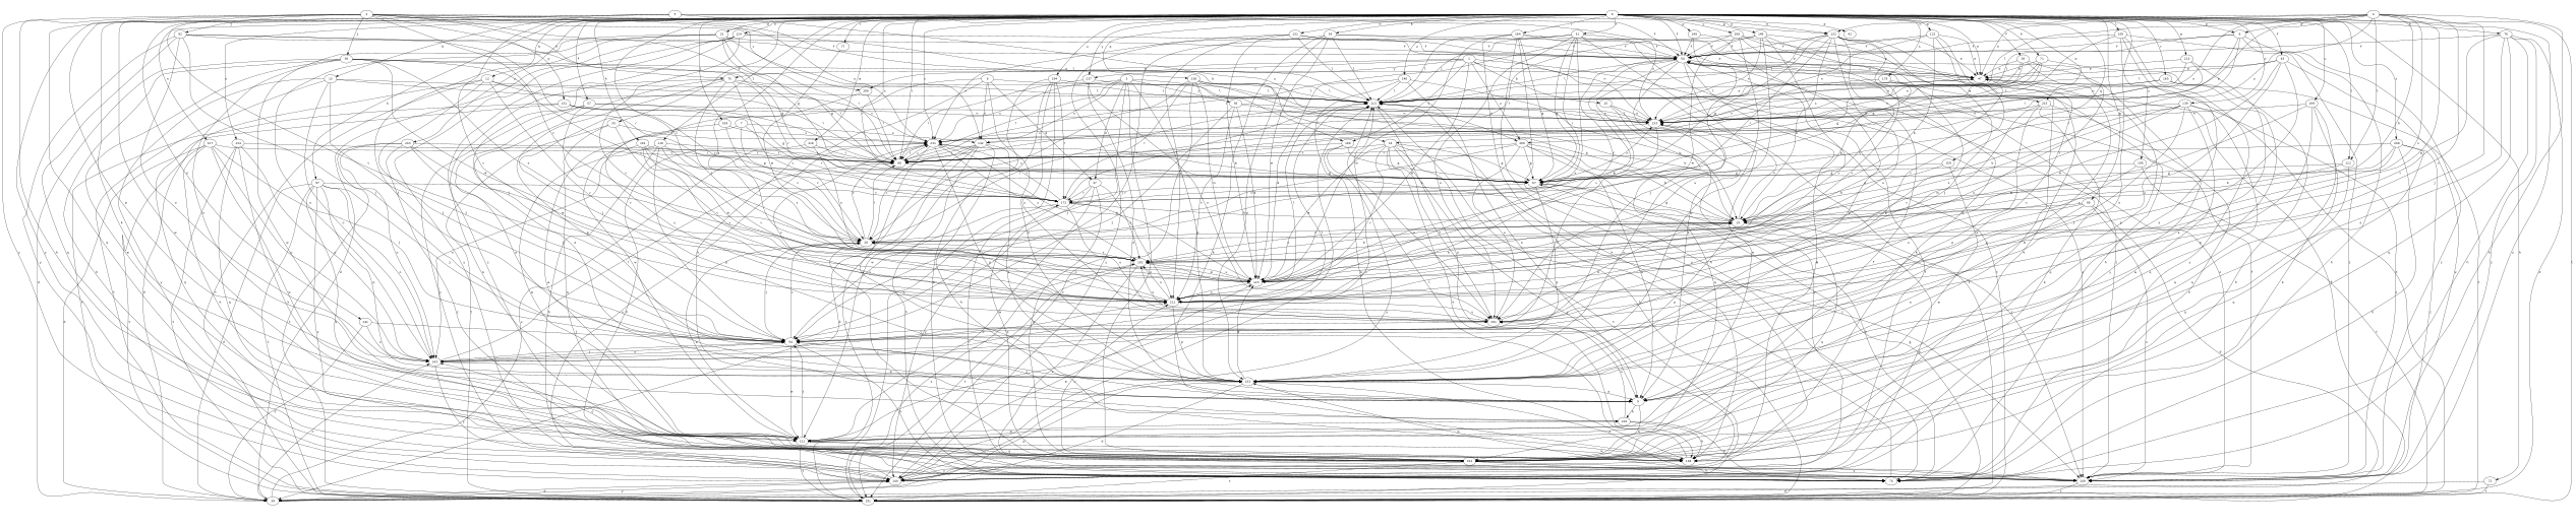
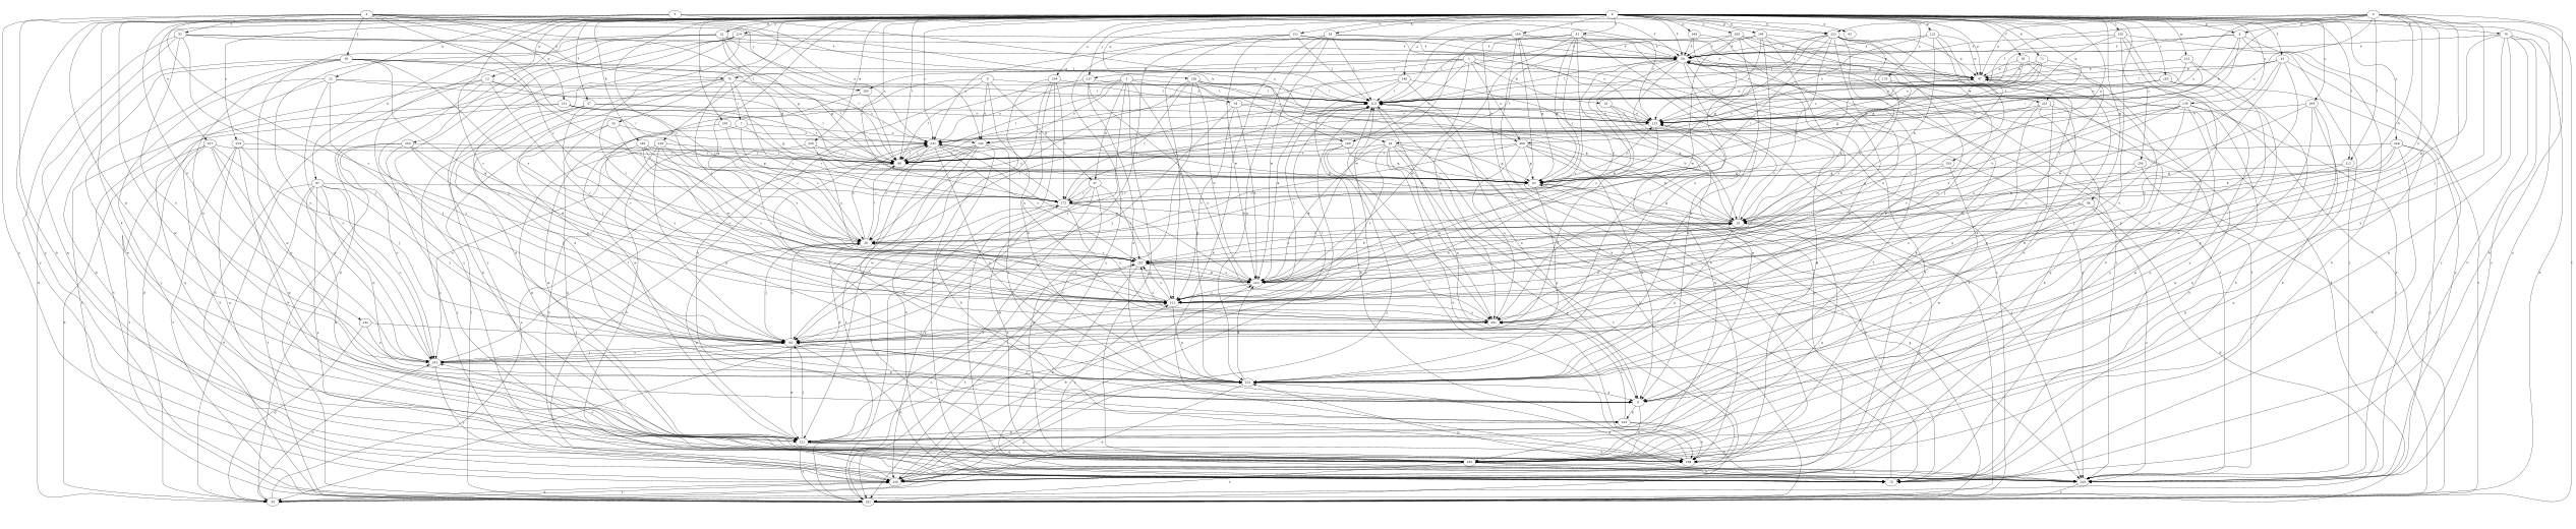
  strict digraph {
    fontname="Source Code Pro"
    node [fontname="Source Code Pro"]
    edge [fontname="Source Code Pro"]
    0
    8
    12
    13
    28
    31
    35
    42
    47
    49
    56
    57
    58
    66
    70
    71
-   72
-   77
    81
    86
    97
    98
    101
    103
    105
    108
    110
    112
    122
    123
    124
    127
    131
    132
    134
    139
    141
    148
    149
    158
    159
    164
    165
    172
    179
    191
    194
    196
    199
    208
    213
    215
    216
    221
    231
    237
    243
    246
    248
    249
    76
    113
    211
    94
    38
    240
    143
    182
    67
    162
    9
    152
    201
    133
    104
    19
    1
    15
    75
    180
    200
    209
    2
    18
    90
    92
    142
    151
    3
    37
    93
    4
    5
    6
    7
    0 -> 8 [label=a]
    0 -> 12 [label=b]
    0 -> 13 [label=b]
    0 -> 28 [label=c]
    0 -> 31 [label=d]
    0 -> 35 [label=d]
    0 -> 42 [label=e]
    0 -> 47 [label=e]
    0 -> 49 [label=f]
    0 -> 56 [label=f]
    0 -> 57 [label=f]
    0 -> 58 [label=f]
    0 -> 66 [label=g]
    0 -> 70 [label=h]
    0 -> 71 [label=h]
-   0 -> 72 [label=h]
-   0 -> 77 [label=i]
    0 -> 81 [label=i]
    0 -> 86 [label=i]
    0 -> 97 [label=k]
    0 -> 98 [label=k]
    0 -> 101 [label=k]
    0 -> 103 [label=k]
    0 -> 105 [label=l]
    0 -> 108 [label=l]
    0 -> 110 [label=l]
    0 -> 112 [label=l]
    0 -> 122 [label=m]
    0 -> 123 [label=m]
    0 -> 124 [label=n]
    0 -> 127 [label=n]
    0 -> 131 [label=n]
    0 -> 132 [label=n]
    0 -> 134 [label=o]
    0 -> 139 [label=o]
    0 -> 141 [label=o]
    0 -> 148 [label=p]
    0 -> 149 [label=p]
    0 -> 158 [label=q]
    0 -> 159 [label=q]
    0 -> 164 [label=r]
    0 -> 165 [label=r]
    0 -> 172 [label=r]
    0 -> 179 [label=s]
    0 -> 191 [label=t]
    0 -> 194 [label=u]
    0 -> 196 [label=u]
    0 -> 199 [label=u]
    0 -> 208 [label=v]
    0 -> 213 [label=w]
    0 -> 215 [label=w]
    0 -> 216 [label=w]
    0 -> 221 [label=w]
    0 -> 231 [label=x]
    0 -> 237 [label=y]
    0 -> 243 [label=z]
    0 -> 246 [label=z]
    0 -> 248 [label=z]
    0 -> 249 [label=z]
    8 -> 58 [label=f]
    8 -> 86 [label=i]
    8 -> 172 [label=r]
    8 -> 249 [label=z]
    8 -> 76 [label=h]
    8 -> 113 [label=l]
    12 -> 86 [label=i]
    12 -> 191 [label=t]
    12 -> 113 [label=l]
    12 -> 211 [label=v]
    12 -> 94 [label=j]
    12 -> 38 [label=d]
    13 -> 191 [label=t]
    13 -> 231 [label=x]
    13 -> 113 [label=l]
    13 -> 94 [label=j]
    13 -> 240 [label=y]
    13 -> 143 [label=o]
    28 -> 58 [label=f]
    28 -> 86 [label=i]
    28 -> 221 [label=w]
    28 -> 231 [label=x]
    28 -> 113 [label=l]
    28 -> 94 [label=j]
    28 -> 182 [label=s]
    31 -> 58 [label=f]
    31 -> 86 [label=i]
    31 -> 221 [label=w]
    31 -> 231 [label=x]
    31 -> 94 [label=j]
    31 -> 143 [label=o]
    31 -> 67 [label=g]
    35 -> 191 [label=t]
    35 -> 231 [label=x]
    35 -> 211 [label=v]
    35 -> 162 [label=q]
    47 -> 113 [label=l]
    47 -> 162 [label=q]
    47 -> 9 [label=a]
    49 -> 47 [label=e]
    49 -> 123 [label=m]
    49 -> 249 [label=z]
    49 -> 113 [label=l]
    49 -> 152 [label=p]
    49 -> 201 [label=u]
    56 -> 47 [label=e]
    56 -> 240 [label=y]
    56 -> 67 [label=g]
    56 -> 201 [label=u]
    56 -> 133 [label=n]
    57 -> 86 [label=i]
    57 -> 211 [label=v]
    57 -> 240 [label=y]
    57 -> 9 [label=a]
    57 -> 133 [label=n]
    58 -> 47 [label=e]
    58 -> 123 [label=m]
    58 -> 221 [label=w]
    58 -> 249 [label=z]
    58 -> 113 [label=l]
    58 -> 211 [label=v]
    58 -> 9 [label=a]
    58 -> 104 [label=k]
    66 -> 249 [label=z]
    66 -> 38 [label=d]
    66 -> 9 [label=a]
    66 -> 201 [label=u]
    66 -> 19 [label=b]
    70 -> 58 [label=f]
    70 -> 249 [label=z]
    70 -> 76 [label=h]
    70 -> 211 [label=v]
    70 -> 38 [label=d]
    70 -> 162 [label=q]
    70 -> 9 [label=a]
    71 -> 47 [label=e]
    71 -> 86 [label=i]
    71 -> 191 [label=t]
    71 -> 231 [label=x]
    71 -> 133 [label=n]
-   72 -> 191 [label=t]
-   72 -> 38 [label=d]
-   77 -> 123 [label=m]
    81 -> 58 [label=f]
    81 -> 172 [label=r]
    81 -> 191 [label=t]
    81 -> 231 [label=x]
    81 -> 249 [label=z]
    81 -> 113 [label=l]
    81 -> 211 [label=v]
    81 -> 67 [label=g]
    81 -> 201 [label=u]
    86 -> 231 [label=x]
    86 -> 67 [label=g]
    97 -> 172 [label=r]
    97 -> 191 [label=t]
    97 -> 249 [label=z]
    97 -> 94 [label=j]
    97 -> 38 [label=d]
    97 -> 143 [label=o]
    97 -> 152 [label=p]
    97 -> 104 [label=k]
    98 -> 47 [label=e]
    98 -> 58 [label=f]
    98 -> 123 [label=m]
    98 -> 113 [label=l]
    98 -> 94 [label=j]
    98 -> 152 [label=p]
    98 -> 104 [label=k]
    101 -> 86 [label=i]
    101 -> 123 [label=m]
    101 -> 221 [label=w]
    101 -> 211 [label=v]
    101 -> 67 [label=g]
    103 -> 221 [label=w]
    103 -> 76 [label=h]
    103 -> 201 [label=u]
    103 -> 104 [label=k]
    105 -> 58 [label=f]
    105 -> 249 [label=z]
    105 -> 240 [label=y]
    105 -> 143 [label=o]
    105 -> 67 [label=g]
    105 -> 9 [label=a]
    108 -> 28 [label=c]
    108 -> 231 [label=x]
    108 -> 201 [label=u]
    110 -> 86 [label=i]
    110 -> 76 [label=h]
    110 -> 211 [label=v]
    110 -> 143 [label=o]
    110 -> 182 [label=s]
    110 -> 152 [label=p]
    112 -> 28 [label=c]
    112 -> 67 [label=g]
    112 -> 162 [label=q]
    122 -> 47 [label=e]
    122 -> 58 [label=f]
    122 -> 211 [label=v]
    122 -> 133 [label=n]
    122 -> 104 [label=k]
    122 -> 19 [label=b]
    123 -> 47 [label=e]
    123 -> 211 [label=v]
    123 -> 182 [label=s]
    123 -> 19 [label=b]
    124 -> 58 [label=f]
    124 -> 249 [label=z]
    124 -> 113 [label=l]
    124 -> 211 [label=v]
    124 -> 94 [label=j]
    124 -> 38 [label=d]
    124 -> 240 [label=y]
    127 -> 86 [label=i]
    127 -> 191 [label=t]
    127 -> 221 [label=w]
    127 -> 94 [label=j]
    127 -> 38 [label=d]
    127 -> 143 [label=o]
    127 -> 104 [label=k]
    131 -> 58 [label=f]
    131 -> 123 [label=m]
    131 -> 113 [label=l]
    131 -> 211 [label=v]
    131 -> 240 [label=y]
    131 -> 133 [label=n]
    132 -> 47 [label=e]
    132 -> 58 [label=f]
    132 -> 172 [label=r]
    132 -> 76 [label=h]
    132 -> 113 [label=l]
    132 -> 211 [label=v]
    132 -> 94 [label=j]
    132 -> 182 [label=s]
    132 -> 67 [label=g]
    132 -> 201 [label=u]
    132 -> 19 [label=b]
    134 -> 86 [label=i]
    134 -> 191 [label=t]
    134 -> 143 [label=o]
    134 -> 162 [label=q]
    134 -> 104 [label=k]
    139 -> 123 [label=m]
    139 -> 221 [label=w]
    139 -> 249 [label=z]
    139 -> 94 [label=j]
    139 -> 182 [label=s]
    139 -> 162 [label=q]
    139 -> 133 [label=n]
    139 -> 19 [label=b]
    141 -> 94 [label=j]
    141 -> 38 [label=d]
    141 -> 143 [label=o]
    148 -> 58 [label=f]
    148 -> 94 [label=j]
    148 -> 152 [label=p]
    149 -> 58 [label=f]
    149 -> 86 [label=i]
    149 -> 221 [label=w]
    149 -> 211 [label=v]
    149 -> 152 [label=p]
    149 -> 201 [label=u]
    149 -> 133 [label=n]
    158 -> 28 [label=c]
    158 -> 123 [label=m]
    158 -> 172 [label=r]
    158 -> 191 [label=t]
    158 -> 113 [label=l]
    158 -> 133 [label=n]
    158 -> 19 [label=b]
    159 -> 221 [label=w]
    159 -> 67 [label=g]
    159 -> 19 [label=b]
    164 -> 47 [label=e]
    164 -> 58 [label=f]
    164 -> 123 [label=m]
    164 -> 76 [label=h]
    164 -> 113 [label=l]
    164 -> 240 [label=y]
    164 -> 67 [label=g]
    164 -> 104 [label=k]
    165 -> 76 [label=h]
    165 -> 113 [label=l]
    165 -> 162 [label=q]
    165 -> 133 [label=n]
    172 -> 231 [label=x]
    172 -> 113 [label=l]
    172 -> 211 [label=v]
    172 -> 94 [label=j]
    172 -> 162 [label=q]
    172 -> 201 [label=u]
    172 -> 19 [label=b]
    179 -> 215 [label=m]
    179 -> 231 [label=x]
    179 -> 19 [label=b]
    191 -> 58 [label=f]
    191 -> 113 [label=l]
    191 -> 182 [label=s]
    191 -> 67 [label=g]
    194 -> 172 [label=r]
    194 -> 191 [label=t]
    194 -> 221 [label=w]
    194 -> 76 [label=h]
    194 -> 113 [label=l]
    194 -> 201 [label=u]
    196 -> 191 [label=t]
    196 -> 67 [label=g]
    196 -> 201 [label=u]
    199 -> 123 [label=m]
    199 -> 162 [label=q]
    199 -> 152 [label=p]
    199 -> 133 [label=n]
    199 -> 104 [label=k]
    208 -> 47 [label=e]
    208 -> 58 [label=f]
    208 -> 86 [label=i]
    208 -> 123 [label=m]
    208 -> 191 [label=t]
    208 -> 152 [label=p]
    208 -> 104 [label=k]
    213 -> 47 [label=e]
    213 -> 86 [label=i]
    213 -> 9 [label=a]
    213 -> 133 [label=n]
    215 -> 76 [label=h]
    215 -> 211 [label=v]
    215 -> 152 [label=p]
    215 -> 133 [label=n]
    215 -> 104 [label=k]
    216 -> 86 [label=i]
    216 -> 76 [label=h]
    216 -> 182 [label=s]
    221 -> 191 [label=t]
    221 -> 113 [label=l]
    221 -> 94 [label=j]
    221 -> 162 [label=q]
    221 -> 104 [label=k]
    231 -> 86 [label=i]
    231 -> 123 [label=m]
    231 -> 182 [label=s]
    231 -> 9 [label=a]
    231 -> 152 [label=p]
    237 -> 86 [label=i]
    237 -> 113 [label=l]
    237 -> 9 [label=a]
    237 -> 201 [label=u]
    243 -> 86 [label=i]
    243 -> 123 [label=m]
    243 -> 191 [label=t]
    243 -> 249 [label=z]
    243 -> 94 [label=j]
    243 -> 143 [label=o]
    246 -> 123 [label=m]
    246 -> 113 [label=l]
    246 -> 9 [label=a]
    246 -> 104 [label=k]
    246 -> 19 [label=b]
    248 -> 86 [label=i]
    248 -> 249 [label=z]
    248 -> 76 [label=h]
    248 -> 182 [label=s]
    248 -> 162 [label=q]
    248 -> 19 [label=b]
    249 -> 58 [label=f]
    249 -> 172 [label=r]
    249 -> 191 [label=t]
    249 -> 152 [label=p]
    76 -> 113 [label=l]
    113 -> 47 [label=e]
    113 -> 9 [label=a]
    113 -> 133 [label=n]
    211 -> 28 [label=c]
    211 -> 113 [label=l]
    211 -> 182 [label=s]
    211 -> 152 [label=p]
    211 -> 201 [label=u]
    94 -> 28 [label=c]
    94 -> 221 [label=w]
    94 -> 76 [label=h]
    94 -> 143 [label=o]
    38 -> 231 [label=x]
    38 -> 240 [label=y]
    38 -> 143 [label=o]
    38 -> 152 [label=p]
    240 -> 58 [label=f]
    240 -> 123 [label=m]
    240 -> 231 [label=x]
    240 -> 113 [label=l]
    240 -> 38 [label=d]
    240 -> 19 [label=b]
    143 -> 86 [label=i]
    143 -> 113 [label=l]
    143 -> 211 [label=v]
    143 -> 94 [label=j]
    143 -> 240 [label=y]
    143 -> 152 [label=p]
    182 -> 123 [label=m]
    182 -> 191 [label=t]
    182 -> 249 [label=z]
    182 -> 19 [label=b]
    67 -> 172 [label=r]
    67 -> 76 [label=h]
    67 -> 152 [label=p]
    67 -> 133 [label=n]
    162 -> 28 [label=c]
    162 -> 58 [label=f]
    162 -> 191 [label=t]
    162 -> 249 [label=z]
    162 -> 76 [label=h]
    162 -> 211 [label=v]
    162 -> 143 [label=o]
    9 -> 103 [label=k]
    9 -> 94 [label=j]
    9 -> 162 [label=q]
    152 -> 47 [label=e]
    152 -> 123 [label=m]
    152 -> 249 [label=z]
    152 -> 38 [label=d]
    152 -> 9 [label=a]
    152 -> 133 [label=n]
    201 -> 231 [label=x]
    201 -> 94 [label=j]
    201 -> 182 [label=s]
    201 -> 19 [label=b]
    133 -> 231 [label=x]
    133 -> 113 [label=l]
    133 -> 143 [label=o]
    104 -> 113 [label=l]
    104 -> 240 [label=y]
    19 -> 28 [label=c]
    19 -> 231 [label=x]
    19 -> 182 [label=s]
    19 -> 67 [label=g]
    19 -> 162 [label=q]
    19 -> 152 [label=p]
    19 -> 133 [label=n]
    1 -> 123 [label=m]
    1 -> 191 [label=t]
    1 -> 237 [label=y]
    1 -> 249 [label=z]
    1 -> 15 [label=b]
    1 -> 75 [label=h]
    1 -> 180 [label=s]
    1 -> 200 [label=u]
    1 -> 209 [label=v]
    15 -> 240 [label=y]
    15 -> 162 [label=q]
    15 -> 133 [label=n]
    75 -> 28 [label=c]
-   75 -> 172 [label=r]
+   75 -> 7 [label=r]
    75 -> 113 [label=l]
    75 -> 182 [label=s]
    75 -> 9 [label=a]
    75 -> 152 [label=p]
    75 -> 104 [label=k]
    180 -> 86 [label=i]
    180 -> 240 [label=y]
    180 -> 67 [label=g]
    180 -> 201 [label=u]
    200 -> 28 [label=c]
    200 -> 86 [label=i]
    200 -> 249 [label=z]
    200 -> 67 [label=g]
    200 -> 9 [label=a]
    200 -> 201 [label=u]
    200 -> 19 [label=b]
    209 -> 86 [label=i]
    209 -> 94 [label=j]
    2 -> 28 [label=c]
    2 -> 58 [label=f]
    2 -> 76 [label=h]
    2 -> 211 [label=v]
    2 -> 240 [label=y]
    2 -> 67 [label=g]
-   2 -> 162 [label=q]
    2 -> 75 [label=h]
    2 -> 209 [label=v]
    2 -> 18 [label=b]
    2 -> 90 [label=j]
    2 -> 92 [label=j]
    2 -> 142 [label=o]
    2 -> 151 [label=p]
    18 -> 86 [label=i]
    18 -> 123 [label=m]
    18 -> 191 [label=t]
    18 -> 249 [label=z]
    18 -> 211 [label=v]
    18 -> 240 [label=y]
    18 -> 67 [label=g]
    18 -> 201 [label=u]
    18 -> 104 [label=k]
    90 -> 28 [label=c]
    90 -> 47 [label=e]
    90 -> 86 [label=i]
    90 -> 123 [label=m]
    90 -> 221 [label=w]
    90 -> 76 [label=h]
    90 -> 38 [label=d]
    90 -> 143 [label=o]
    90 -> 182 [label=s]
    92 -> 58 [label=f]
    92 -> 172 [label=r]
    92 -> 94 [label=j]
    92 -> 240 [label=y]
    92 -> 143 [label=o]
    92 -> 67 [label=g]
    92 -> 162 [label=q]
    142 -> 28 [label=c]
    142 -> 86 [label=i]
    142 -> 191 [label=t]
    142 -> 76 [label=h]
    142 -> 38 [label=d]
    142 -> 9 [label=a]
    142 -> 104 [label=k]
    151 -> 172 [label=r]
    151 -> 191 [label=t]
    151 -> 67 [label=g]
    151 -> 162 [label=q]
    151 -> 133 [label=n]
    3 -> 86 [label=i]
    3 -> 231 [label=x]
    3 -> 94 [label=j]
    3 -> 162 [label=q]
    3 -> 152 [label=p]
    3 -> 180 [label=s]
    3 -> 142 [label=o]
    3 -> 37 [label=d]
    3 -> 93 [label=j]
    37 -> 172 [label=r]
    37 -> 221 [label=w]
    37 -> 240 [label=y]
    37 -> 182 [label=s]
    37 -> 162 [label=q]
    93 -> 123 [label=m]
    93 -> 211 [label=v]
    93 -> 94 [label=j]
    93 -> 133 [label=n]
    93 -> 19 [label=b]
    4 -> 8 [label=a]
    4 -> 47 [label=e]
    4 -> 112 [label=l]
    4 -> 123 [label=m]
    4 -> 132 [label=n]
    4 -> 76 [label=h]
    4 -> 113 [label=l]
    4 -> 211 [label=v]
    4 -> 94 [label=j]
    4 -> 182 [label=s]
    4 -> 19 [label=b]
    4 -> 200 [label=u]
    4 -> 18 [label=b]
    4 -> 142 [label=o]
    5 -> 132 [label=n]
    5 -> 211 [label=v]
    5 -> 240 [label=y]
    5 -> 152 [label=p]
    5 -> 133 [label=n]
    5 -> 200 [label=u]
    6 -> 103 [label=k]
    6 -> 221 [label=w]
    6 -> 113 [label=l]
    6 -> 152 [label=p]
    6 -> 142 [label=o]
    6 -> 37 [label=d]
    7 -> 28 [label=c]
    7 -> 172 [label=r]
    7 -> 221 [label=w]
    7 -> 142 [label=o]
  }
